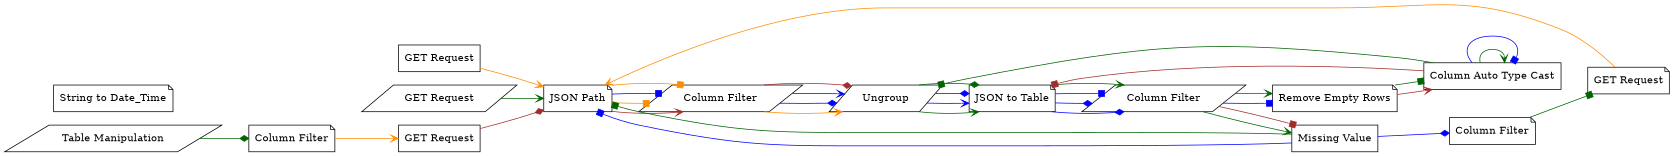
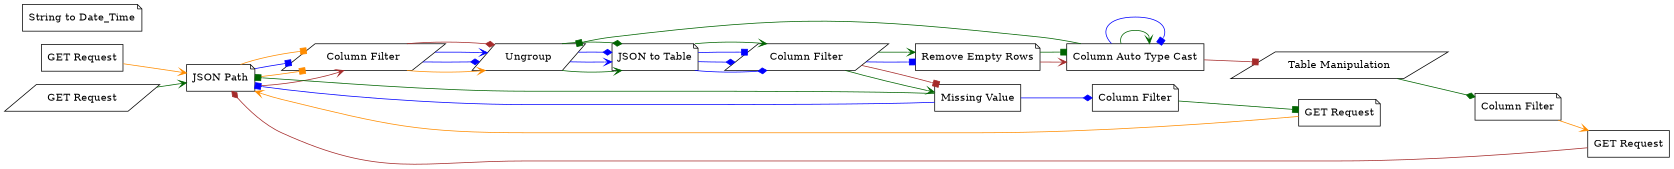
  digraph {
    rankdir=LR
    node [shape=note]
    edge [arrowhead=vee color=blue]
    n1 [label="GET Request" shape=box]
    n2 [label="JSON Path"]
    n3 [label="Column Filter" shape=parallelogram]
    n4 [label="Missing Value" shape=box]
    n5 [label="Column Filter"]
    n6 [label="GET Request"]
    n7 [label=Ungroup shape=parallelogram]
    n8 [label="JSON to Table"]
    n9 [label="Column Filter" shape=parallelogram]
    n10 [label="Remove Empty Rows"]
    n11 [label="Column Auto Type Cast" shape=box]
    n12 [label="Table Manipulation" shape=parallelogram]
    n13 [label="Column Filter"]
    n14 [label="String to Date_Time"]
    n15 [label="GET Request" shape=parallelogram]
    n16 [label="GET Request" shape=box]
    n1 -> n2 [color=darkorange]
    n2 -> n3 [color=brown]
    n2 -> n3 [arrowhead=box color=darkorange]
    n2 -> n3 [arrowhead=box]
    n2 -> n3 [arrowhead=box color=darkorange]
    n3 -> n7 [color=darkorange]
    n3 -> n7 [arrowhead=diamond]
    n3 -> n7
    n3 -> n7 [arrowhead=diamond color=brown]
    n4 -> n2 [arrowhead=box]
    n4 -> n2 [arrowhead=box color=darkgreen]
    n4 -> n5 [arrowhead=diamond]
    n5 -> n6 [arrowhead=box color=darkgreen]
    n6 -> n2 [color=darkorange]
    n7 -> n8 [color=darkgreen]
    n7 -> n8
    n7 -> n8 [arrowhead=diamond]
    n7 -> n8 [arrowhead=diamond color=darkgreen]
    n8 -> n9 [arrowhead=diamond]
    n8 -> n9 [arrowhead=diamond]
    n8 -> n9 [arrowhead=box]
    n8 -> n9 [color=darkgreen]
    n9 -> n4 [color=darkgreen]
    n9 -> n4 [arrowhead=box color=brown]
    n9 -> n10 [arrowhead=box]
    n9 -> n10 [color=darkgreen]
    n10 -> n11 [color=brown]
    n10 -> n11 [arrowhead=box color=darkgreen]
    n11 -> n7 [arrowhead=box color=darkgreen]
    n11 -> n11 [color=darkgreen]
    n11 -> n11 [arrowhead=box]
-   n11 -> n8 [arrowhead=box color=brown]
+   n11 -> n12 [arrowhead=box color=brown]
    n12 -> n13 [arrowhead=diamond color=darkgreen]
    n13 -> n16 [color=darkorange]
    n15 -> n2 [color=darkgreen]
    n16 -> n2 [arrowhead=diamond color=brown]
  }
